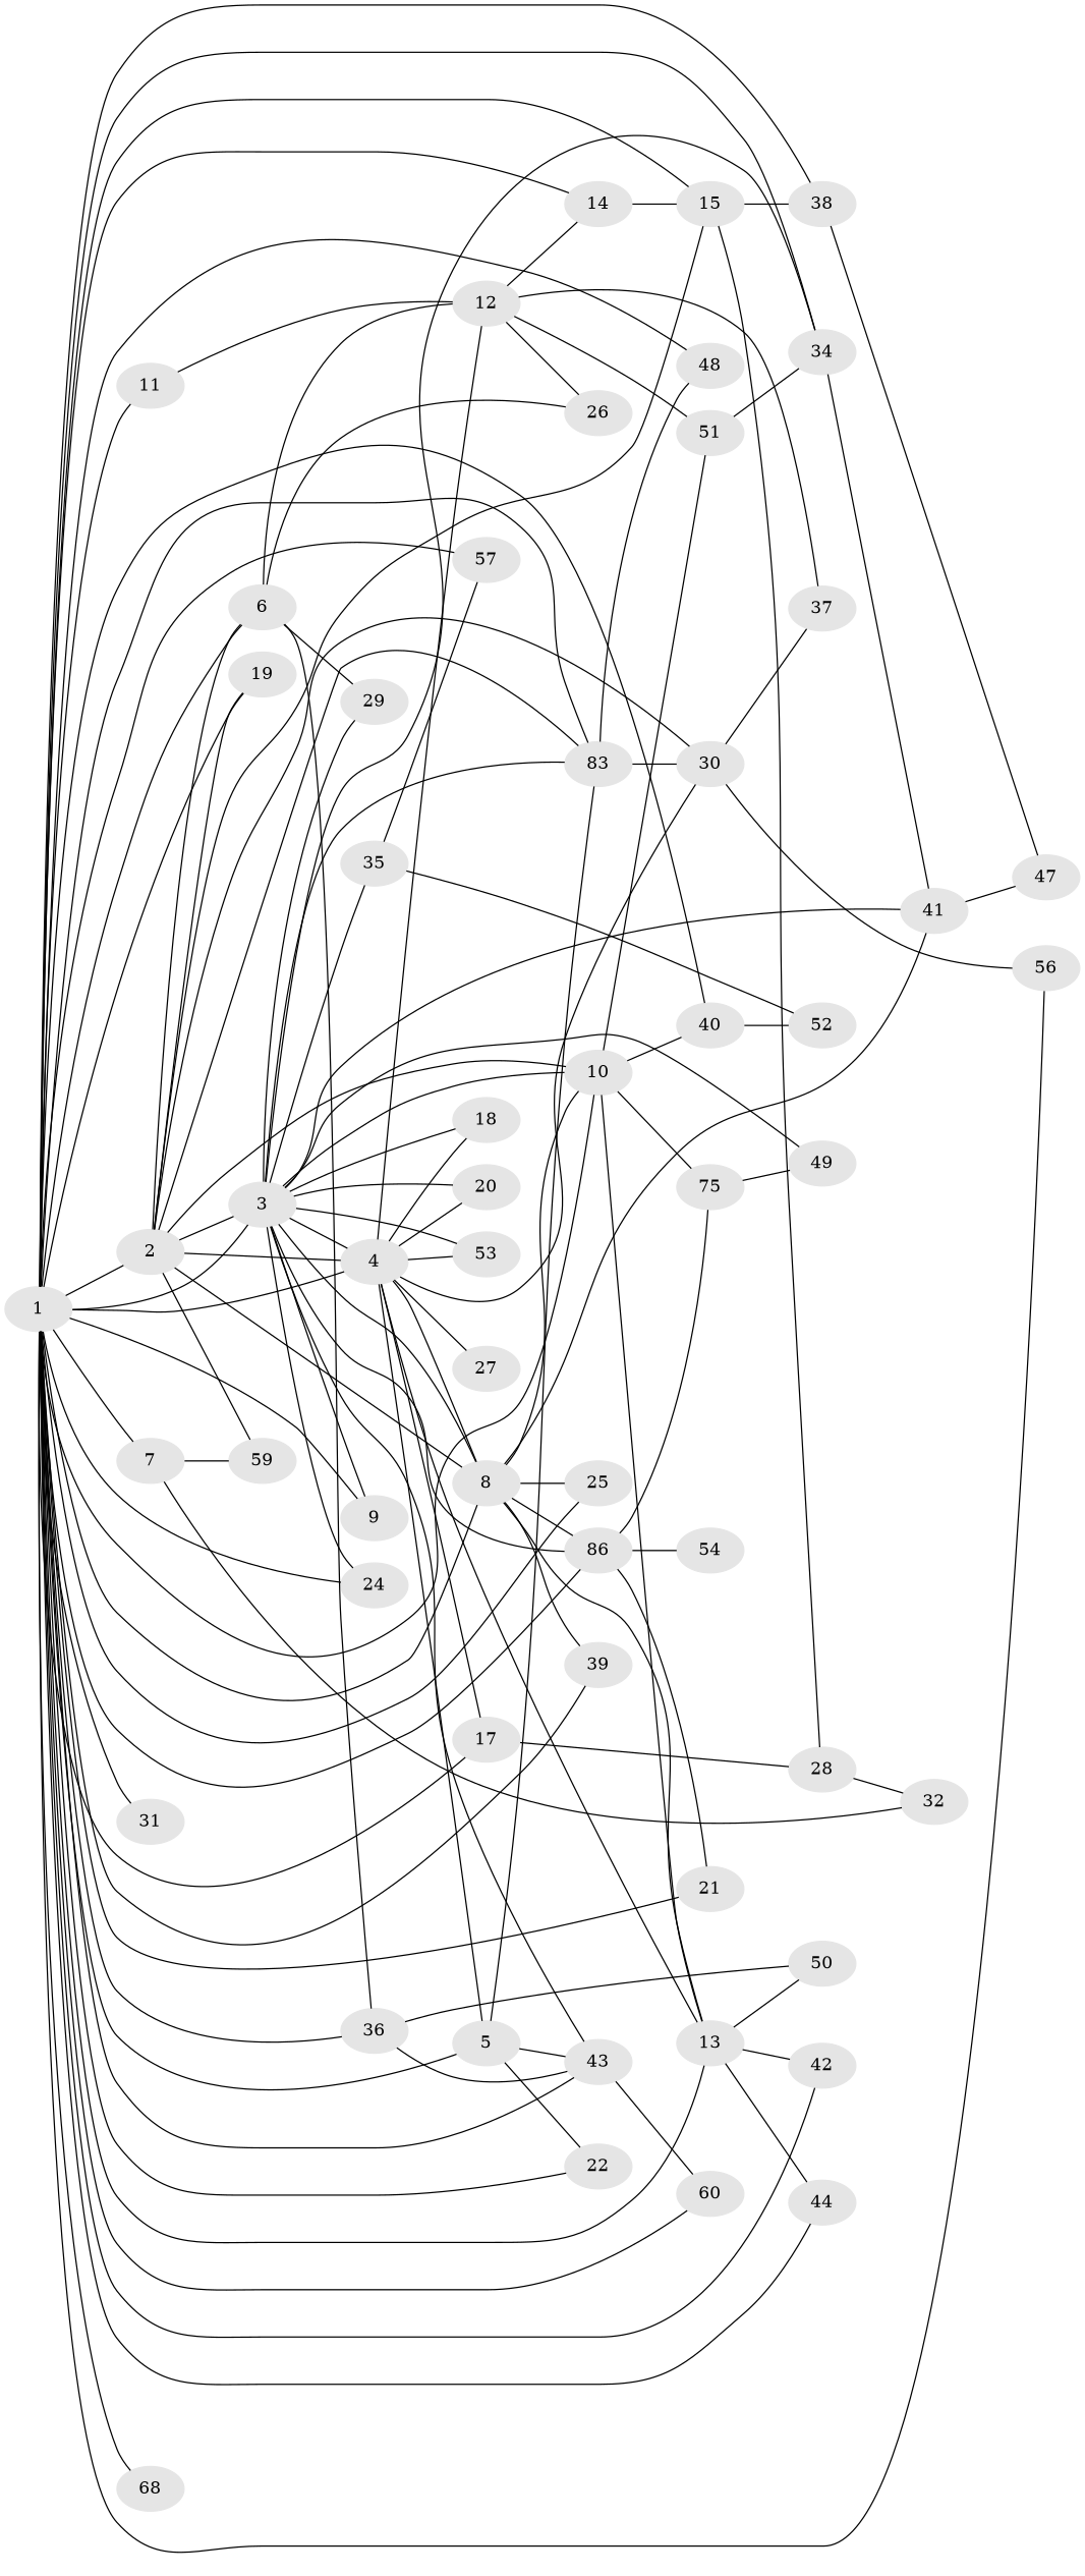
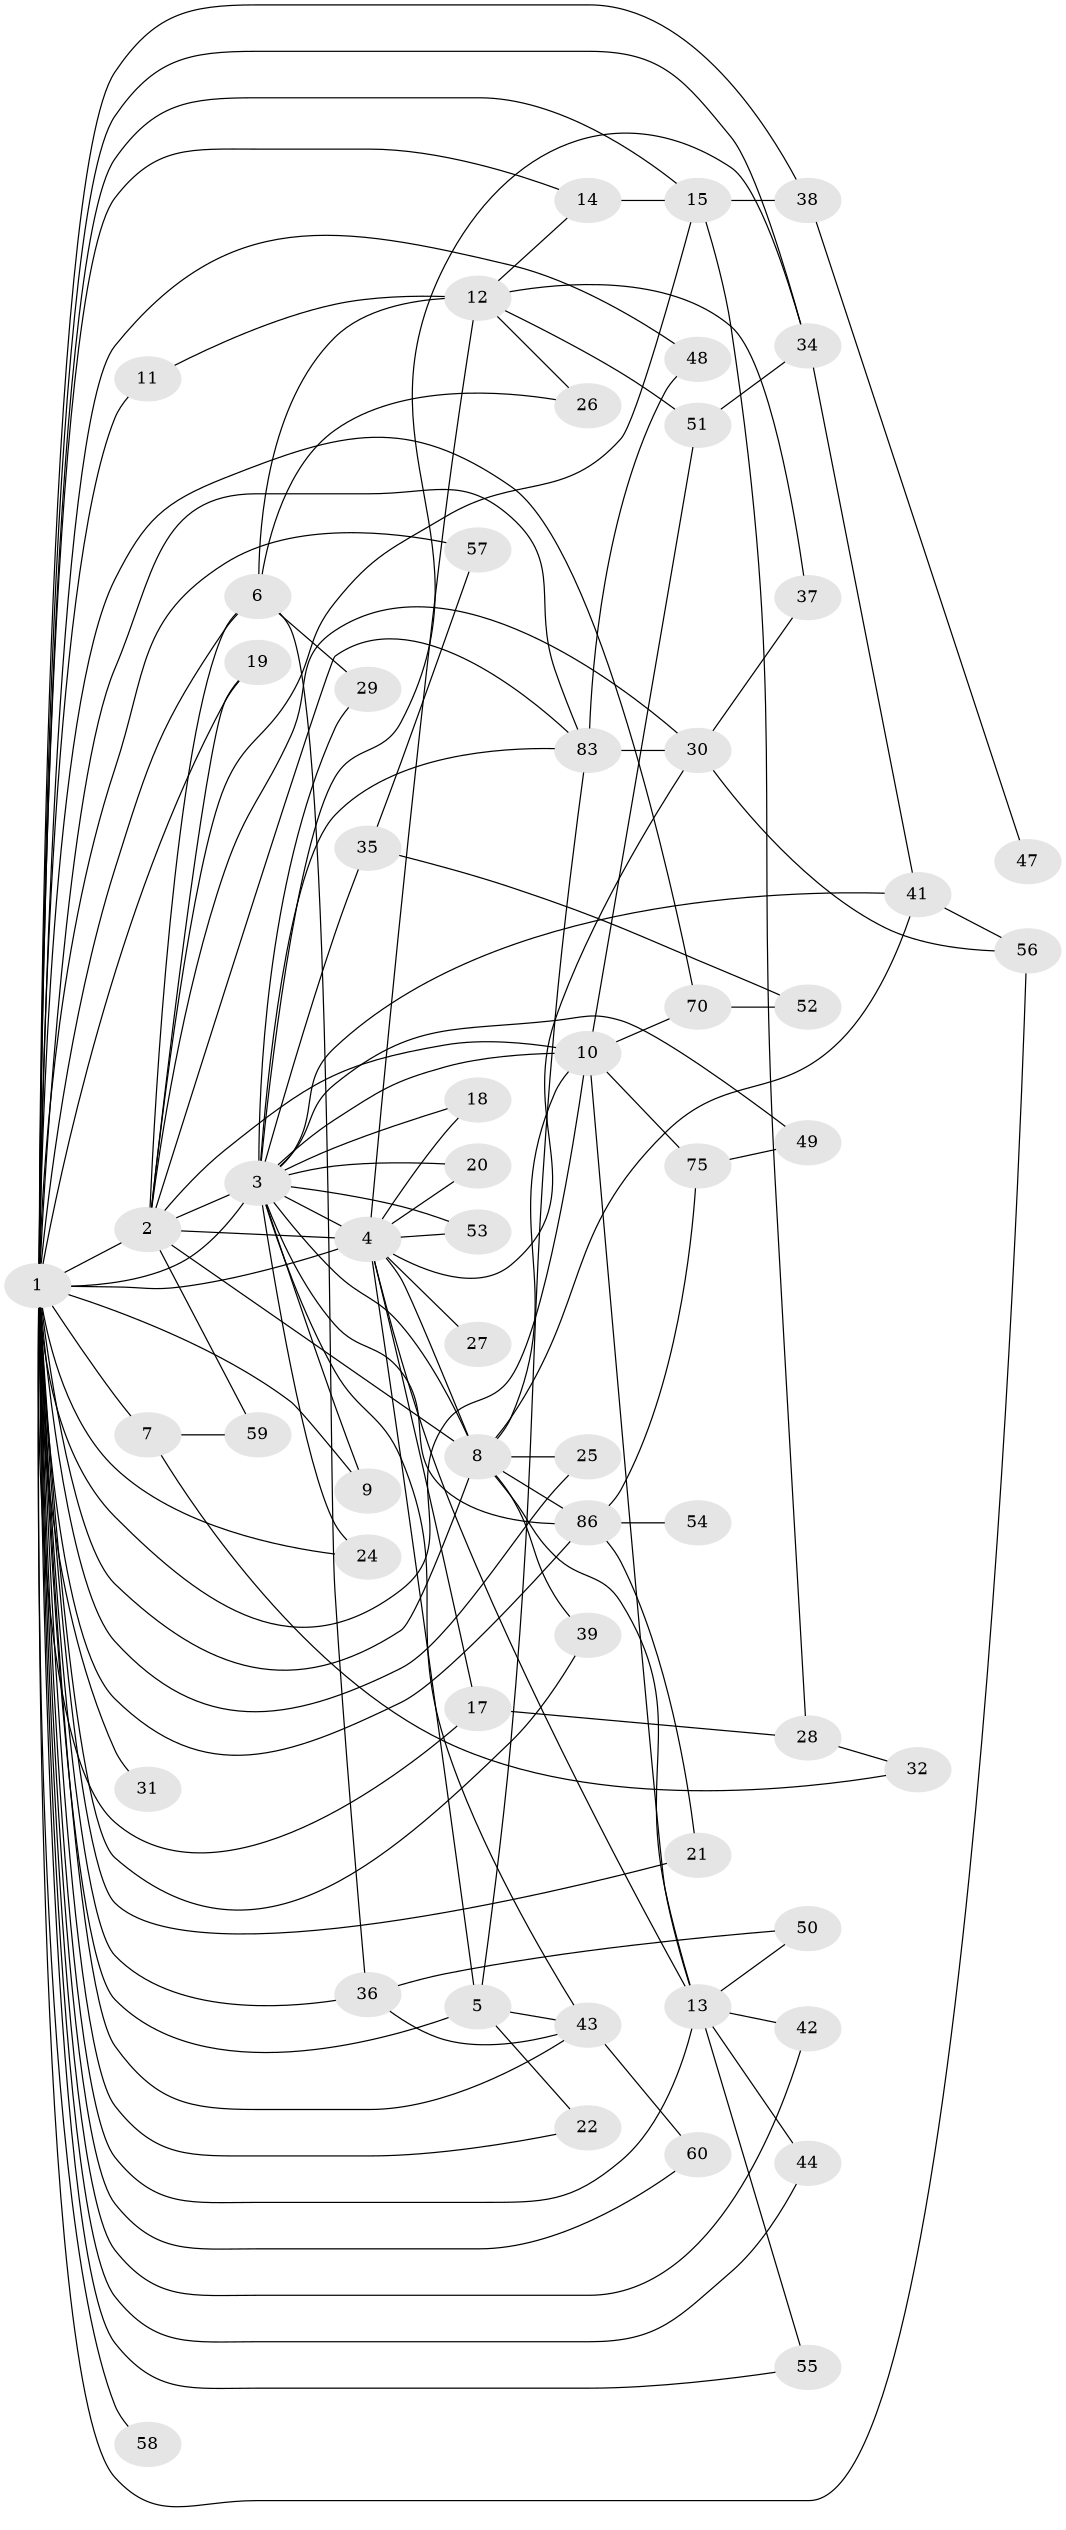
  graph {
    rankdir=LR
    node [color=gray90 style=filled]
    edge [weight=1.0]
    1
    2
    3
    4
    5
    6
    7
    8
    9
    10
    11
    13
    14
    15
    n15 [label=86]
    17
    19
    21
    22
    n20 [label=83]
    24
    25
    31
    34
    36
    38
    39
-   40
+   40 [label=70]
    42
    43
    44
    48
+   55
    56
    57
-   58 [label=68]
+   58
    60
    30
    59
    18
    20
    29
    35
    41
    49
    53
    12
    27
    26
    32
    n51 [label=75]
    51
    50
    28
    54
    47
    52
    37
    1 -- 2 [weight=15.0]
    1 -- 3 [weight=9.0]
    1 -- 4 [weight=9.0]
    1 -- 5 [weight=2.0]
    1 -- 6
    1 -- 7 [weight=2.0]
    1 -- 8 [weight=2.0]
    1 -- 9
    1 -- 10 [weight=4.0]
    1 -- 11 [weight=4.0]
    1 -- 13
    1 -- 14 [weight=3.0]
    1 -- 15 [weight=2.0]
    1 -- n15 [weight=2.0]
    1 -- 17
    1 -- 19
    1 -- 21
    1 -- 22
    1 -- n20
    1 -- 24
    1 -- 25
    1 -- 31
    1 -- 34
    1 -- 36
    1 -- 38
    1 -- 39
    1 -- 40
    1 -- 42
    1 -- 43
    1 -- 44
    1 -- 48
+   1 -- 55
    1 -- 56
    1 -- 57
    1 -- 58 [weight=2.0]
    1 -- 60
    2 -- 3 [weight=4.0]
    2 -- 4 [weight=4.0]
    2 -- 6 [weight=2.0]
    2 -- 8 [weight=2.0]
    2 -- 10
    2 -- 15
    2 -- 19
    2 -- n20
    2 -- 30
    2 -- 59
    3 -- 4 [weight=4.0]
    3 -- 8 [weight=4.0]
    3 -- 9
    3 -- 10 [weight=9.0]
    3 -- n15 [weight=2.0]
    3 -- n20 [weight=2.0]
    3 -- 24
    3 -- 34
    3 -- 43 [weight=2.0]
    3 -- 18 [weight=2.0]
    3 -- 20
    3 -- 29
    3 -- 35
    3 -- 41
    3 -- 49
    3 -- 53
    4 -- 5 [weight=2.0]
    4 -- 8 [weight=17.0]
    4 -- 13
    4 -- 17
    4 -- 30
    4 -- 18
    4 -- 20
    4 -- 53
    4 -- 12 [weight=2.0]
    4 -- 27
    5 -- 22
    5 -- n20
    5 -- 43
    6 -- 36
    6 -- 29
    6 -- 12
    6 -- 26
    7 -- 59
    7 -- 32
    8 -- 10 [weight=3.0]
    8 -- 13
    8 -- n15
    8 -- 25
    8 -- 39
    8 -- 41
    10 -- 13
    10 -- 40
    10 -- n51
    10 -- 51
    11 -- 12
    13 -- 42
    13 -- 44
+   13 -- 55
    13 -- 50
    14 -- 15
    15 -- 38
    15 -- 28
    n15 -- 21
    n15 -- n51
    n15 -- 54
    17 -- 28
    n20 -- 48
    n20 -- 30
    34 -- 41
    36 -- 43
    36 -- 50
    38 -- 47
    40 -- 52
    43 -- 60
    30 -- 56
    30 -- 37
    35 -- 57
    35 -- 52
-   41 -- 47
+   41 -- 56
    12 -- 14
    12 -- 26
    12 -- 51
    12 -- 37
    n51 -- 49
    51 -- 34
    28 -- 32
  }
